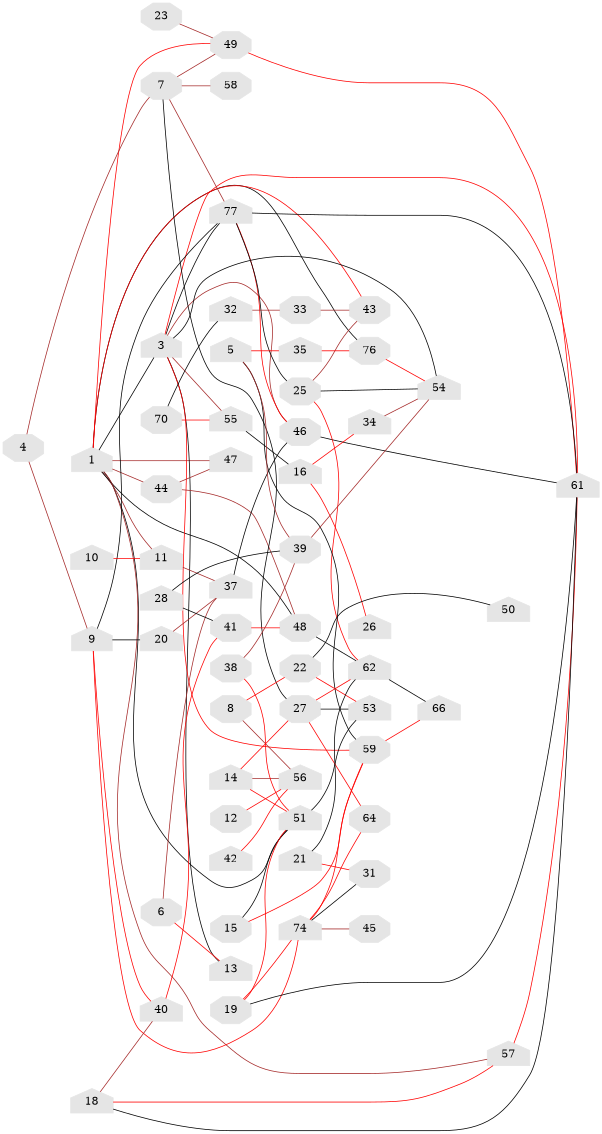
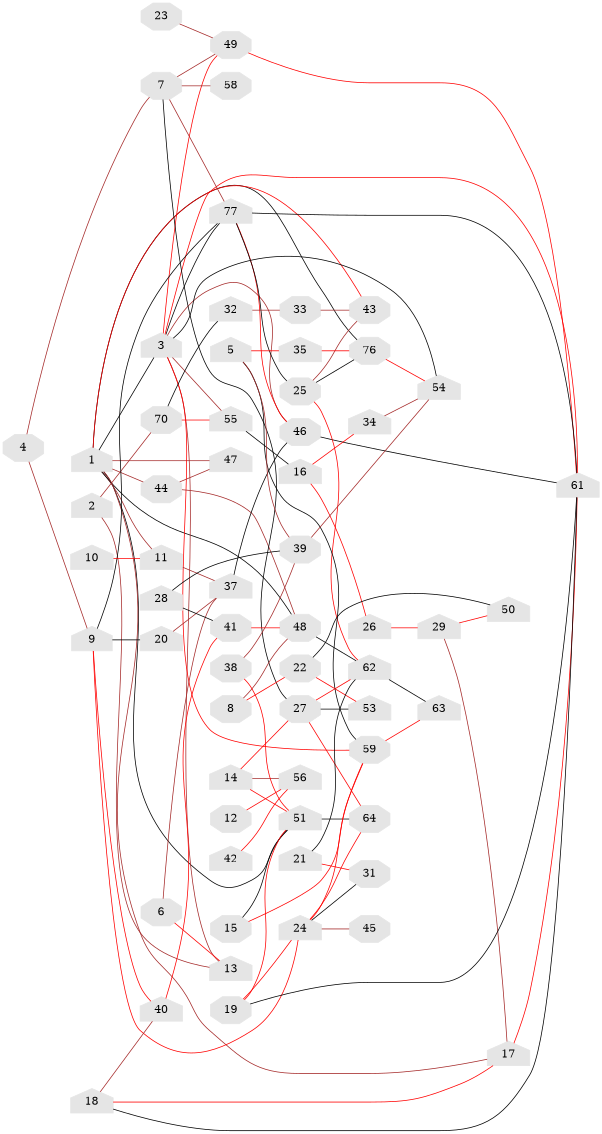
  graph {
    rankdir=LR
    node [color=gray90 shape=house style=filled]
    edge [color=red weight=1.0]
    1
    3
    11
    n4 [label=76 shape=octagon]
    43 [shape=octagon]
    44 [shape=octagon]
    47
    48 [shape=octagon]
    49 [shape=octagon]
    51
-   57
+   57 [label=17]
    13
    n13 [label=77]
    46 [shape=octagon]
    54
    55
    59 [shape=octagon]
    61
    37
    62
    53
+   2
    n23 [label=70 shape=octagon]
    32
    25 [shape=octagon]
    16
-   63 [label=66]
+   63
    4 [shape=octagon]
    7 [shape=octagon]
    9
    27 [shape=octagon]
    58 [shape=octagon]
    20
-   24 [label=74]
+   24
    40
    5
    35
    39 [shape=octagon]
    6 [shape=octagon]
    26
    34
    64 [shape=octagon]
    8 [shape=octagon]
    22 [shape=octagon]
    50
    31 [shape=octagon]
    45 [shape=octagon]
    41 [shape=octagon]
    10
    12 [shape=octagon]
    56
    14
    15 [shape=octagon]
+   29
    18
    19 [shape=octagon]
    21
    23 [shape=octagon]
    28
    33 [shape=octagon]
    38 [shape=octagon]
    42
    1 -- 3 [color=black]
    1 -- 11 [color=brown]
    1 -- n4 [color=black]
    1 -- 43
    1 -- 44 [color=brown]
    1 -- 47 [color=brown]
    1 -- 48 [color=black]
-   1 -- 49
+   3 -- 49
    1 -- 51 [color=black]
    1 -- 57 [color=brown]
-   3 -- 13 [color=black]
+   3 -- 13 [color=brown]
    3 -- n13 [color=black]
    3 -- 46 [color=brown]
    3 -- 54 [color=black]
    3 -- 55 [color=brown]
    3 -- 59 [weight=2.0]
    3 -- 61
    11 -- 37 [color=brown]
    n4 -- 54
    44 -- 47 [color=brown]
    44 -- 48 [color=brown]
    48 -- 62 [color=black]
    49 -- 61
-   51 -- 53 [color=black]
+   51 -- 64 [color=black]
    57 -- 61
    n13 -- 46
    n13 -- 61 [color=black]
    n13 -- 25 [color=black]
    46 -- 61 [color=black]
    55 -- 16 [color=black]
    59 -- 63
    37 -- 46 [color=black]
    62 -- 63 [color=black]
+   2 -- 13 [color=brown]
+   2 -- n23 [color=brown]
    n23 -- 55
    n23 -- 32 [color=black]
    32 -- 33 [color=brown]
    25 -- 43 [color=brown]
-   25 -- 54 [color=black]
+   25 -- n4 [color=black]
    25 -- 62
    16 -- 26
    16 -- 34
    4 -- 7 [color=brown]
    4 -- 9 [color=brown]
    7 -- 49 [color=brown]
    7 -- n13 [color=brown]
    7 -- 27 [color=black]
    7 -- 58 [color=brown]
    9 -- n13 [color=black]
    9 -- 20 [color=black]
    9 -- 24
    9 -- 40
    27 -- 62
    27 -- 53 [color=black]
    27 -- 64
    20 -- 37 [color=brown]
    24 -- 59
    24 -- 64
    24 -- 31 [color=black]
    24 -- 45 [color=brown]
    40 -- 41
    5 -- 59 [color=black]
    5 -- 35
    5 -- 39 [color=brown]
    35 -- n4 [weight=2.0]
    39 -- 54 [color=brown]
    6 -- 13
    6 -- 37 [color=brown]
+   26 -- 29
    34 -- 54 [color=brown]
-   8 -- 56 [color=brown]
+   8 -- 48 [color=brown]
    8 -- 22
    22 -- 53
    22 -- 50 [color=black]
    41 -- 48
    10 -- 11
    12 -- 56
    14 -- 51
    14 -- 27
    14 -- 56 [color=brown]
    15 -- 51 [color=black]
    15 -- 59
+   29 -- 57 [color=brown]
+   29 -- 50
    18 -- 57
    18 -- 61 [color=black]
    18 -- 40 [color=brown]
    19 -- 51
    19 -- 61 [color=black]
    19 -- 24
    21 -- 62 [color=black]
    21 -- 31
    23 -- 49 [color=brown]
    28 -- 39 [color=black]
    28 -- 41 [color=black]
    33 -- 43 [color=brown]
    38 -- 51
    38 -- 39 [color=brown]
    42 -- 56
  }
